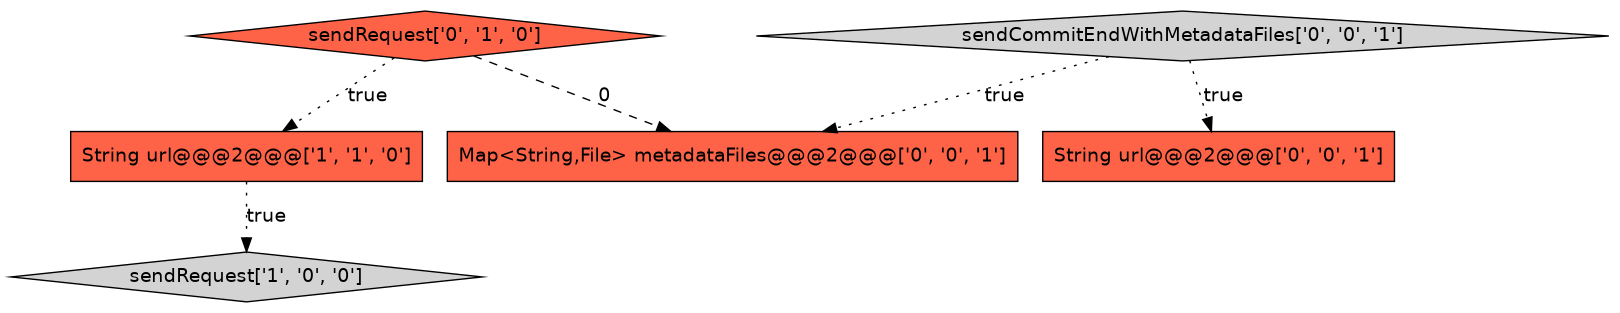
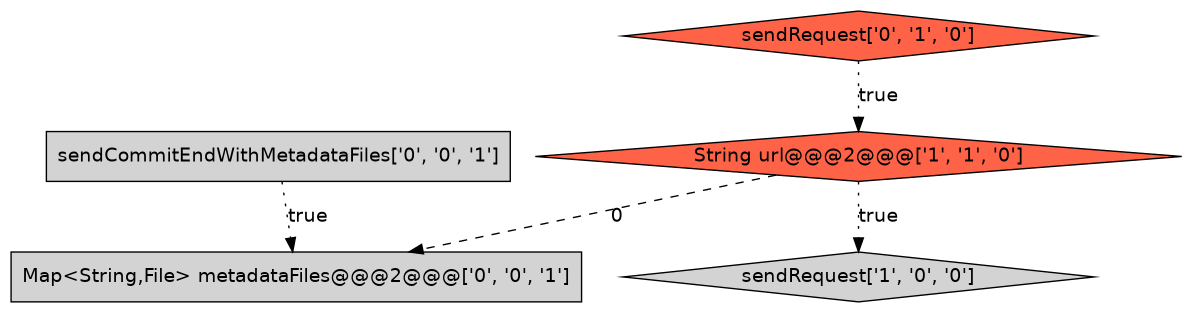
  digraph {
    fontname="DejaVu Sans"
    node [fillcolor=tomato fontname="DejaVu Sans" shape=diamond style=filled]
    edge [fontname="DejaVu Sans" style=dotted]
    n1 [fillcolor=lightgray label="sendRequest['1', '0', '0']"]
-   n2 [label="String url@@@2@@@['1', '1', '0']" shape=box]
-   n3 [label="Map<String,File> metadataFiles@@@2@@@['0', '0', '1']" shape=box]
+   n2 [label="String url@@@2@@@['1', '1', '0']"]
+   n3 [fillcolor=lightgray label="Map<String,File> metadataFiles@@@2@@@['0', '0', '1']" shape=box]
    n4 [label="sendRequest['0', '1', '0']"]
-   n5 [label="String url@@@2@@@['0', '0', '1']" shape=box]
-   n6 [fillcolor=lightgray label="sendCommitEndWithMetadataFiles['0', '0', '1']"]
+   n6 [fillcolor=lightgray label="sendCommitEndWithMetadataFiles['0', '0', '1']" shape=box]
    n2 -> n1 [label=true]
-   n4 -> n3 [label=0 style=dashed]
+   n2 -> n3 [label=0 style=dashed]
    n4 -> n2 [label=true]
    n6 -> n3 [label=true]
-   n6 -> n5 [label=true]
  }
